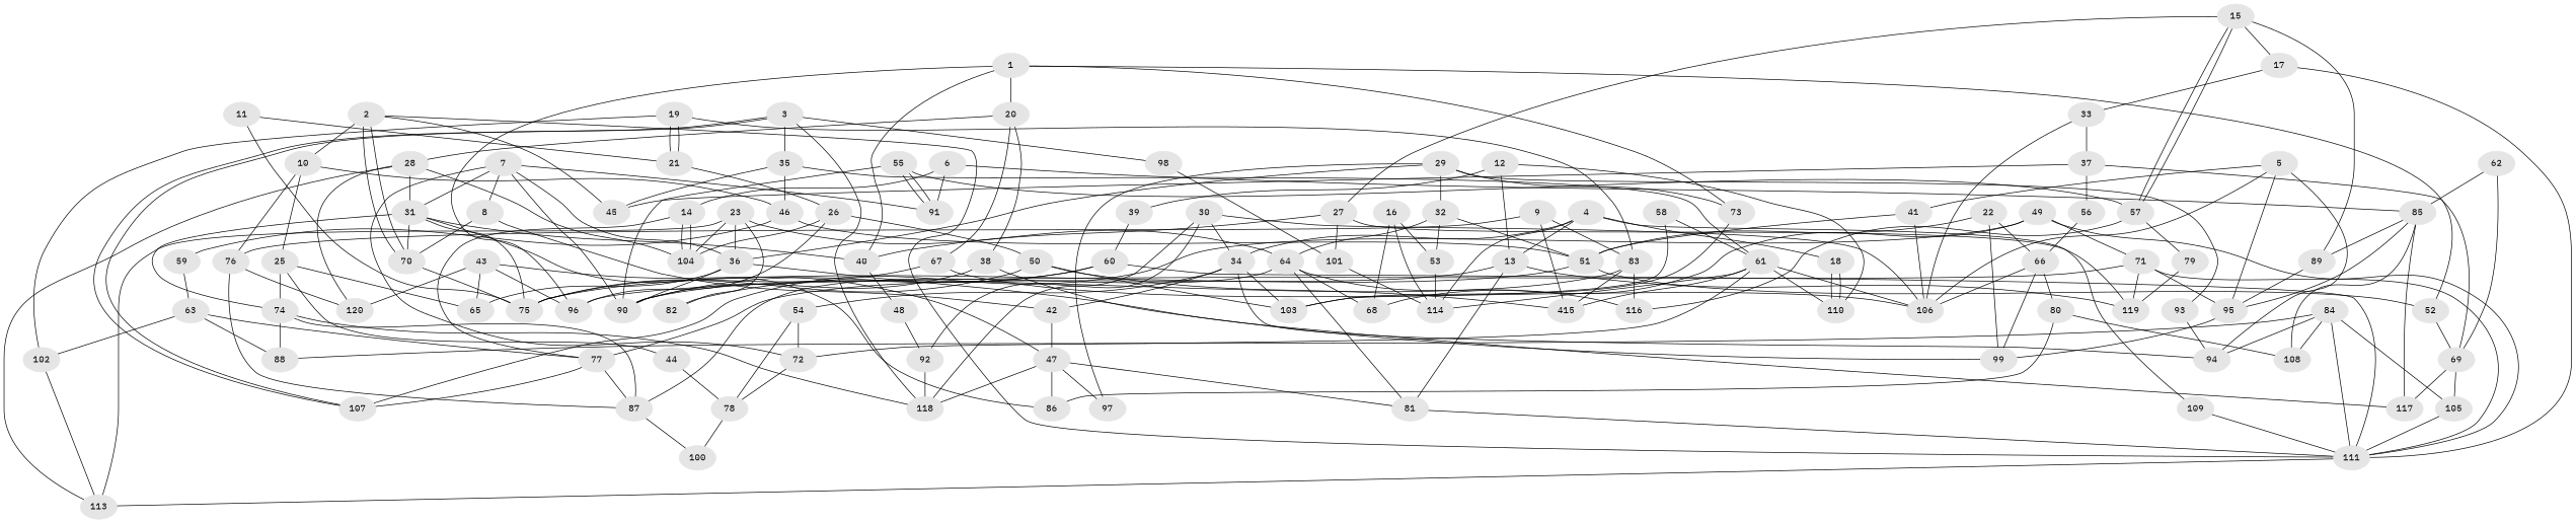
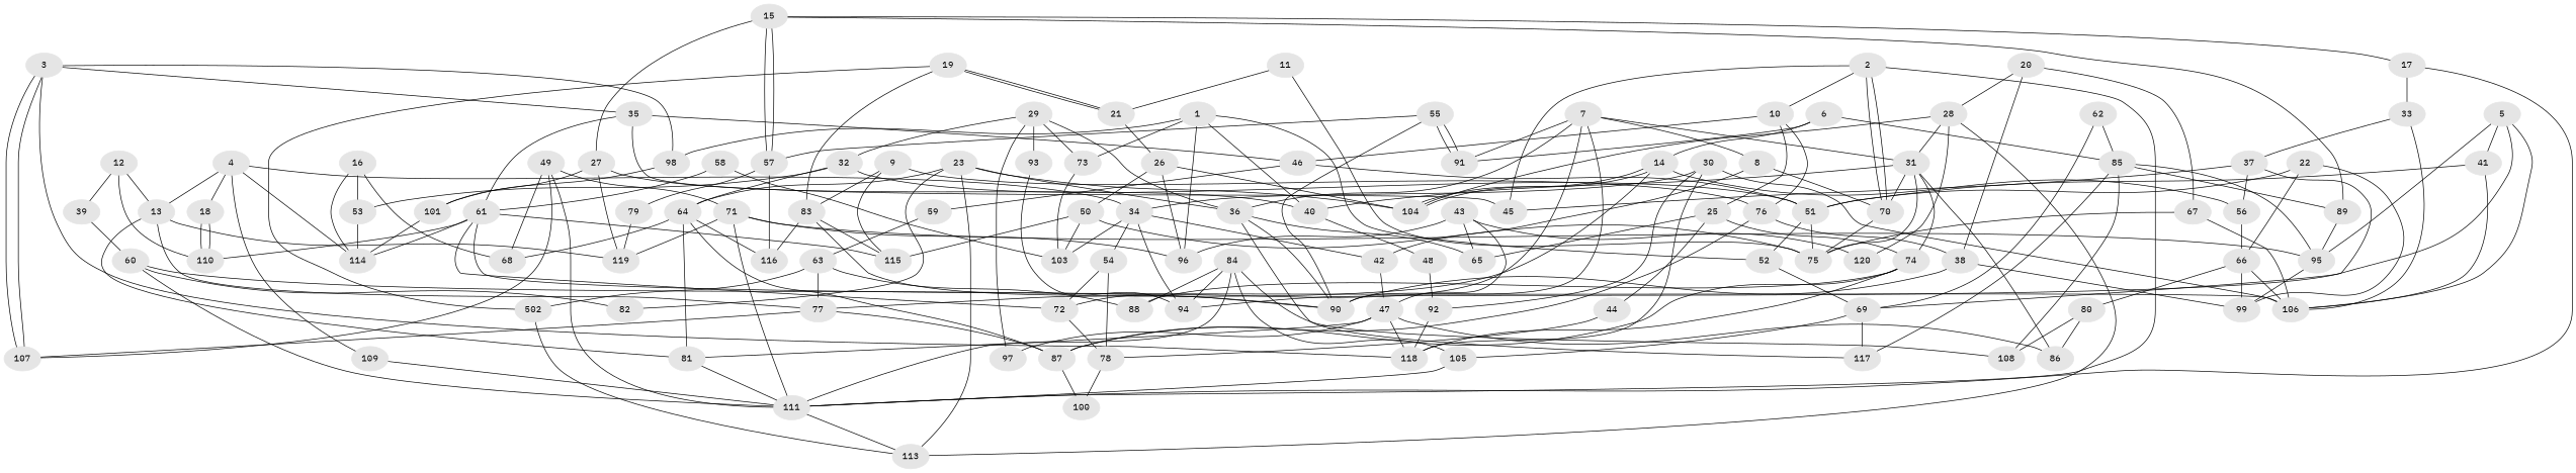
  graph {
    fontname="IBM Plex Mono"
    node [color=gray90 fontname="IBM Plex Mono" style=filled]
    edge [fontname="IBM Plex Mono"]
    1
    20
    40
    52
    73
    96
    28
    38
    67
    48
    69
    103
    2
    10
    45
    70
    111
    76
    25
    46
    75
    113
    3
    35
    98
    107
    118
    61
    101
    4
    13
    18
    34
    109
    114
    77
    81
    119
    110
    94
    42
    54
    5
    41
    95
    106
    51
    99
    6
    14
    85
    91
    56
    104
    89
    117
    108
    7
    8
    31
    36
    72
    90
    74
    86
    65
    78
    47
    9
    83
-   115 [label=415]
+   115
    120
    87
    116
    44
    59
    11
    21
    26
    12
    39
    60
    66
    15
    17
    27
    57
    33
    79
    16
    53
    68
    37
    19
-   102
+   102 [label=502]
    50
    22
    80
    23
    64
    82
    88
    29
    32
    93
    97
    30
    92
    105
    43
    100
    63
    49
    71
    55
    58
    62
    84
-   1 -- 20
+   1 -- 98
    1 -- 40
    1 -- 52
    1 -- 73
    1 -- 96
    20 -- 28
    20 -- 38
    20 -- 67
    40 -- 48
    52 -- 69
    73 -- 103
    28 -- 113
    28 -- 104
    28 -- 31
    28 -- 120
    38 -- 99
    38 -- 90
    67 -- 75
    67 -- 106
    48 -- 92
    69 -- 117
    69 -- 105
    2 -- 10
    2 -- 45
    2 -- 70
    2 -- 70
    2 -- 111
    10 -- 76
    10 -- 25
    10 -- 46
    70 -- 75
    111 -- 113
-   76 -- 120
+   76 -- 38
    76 -- 87
    25 -- 74
    25 -- 65
    25 -- 44
    46 -- 51
    46 -- 59
    3 -- 35
    3 -- 98
    3 -- 107
    3 -- 107
    3 -- 118
    35 -- 45
    35 -- 46
    35 -- 61
    98 -- 101
    61 -- 114
    61 -- 110
    61 -- 106
    61 -- 72
    61 -- 115
    101 -- 114
    4 -- 13
    4 -- 18
    4 -- 34
    4 -- 109
    4 -- 114
    13 -- 77
    13 -- 81
    13 -- 119
    18 -- 110
    18 -- 110
    34 -- 103
    34 -- 94
    34 -- 42
    34 -- 54
    109 -- 111
    77 -- 107
    77 -- 87
    81 -- 111
    42 -- 47
    54 -- 72
    54 -- 78
    5 -- 94
    5 -- 41
    5 -- 95
    5 -- 106
    41 -- 106
    41 -- 51
    95 -- 99
    51 -- 52
    51 -- 75
    6 -- 14
    6 -- 85
    6 -- 91
    14 -- 77
+   14 -- 56
    14 -- 104
    14 -- 104
    85 -- 95
    85 -- 89
    85 -- 117
    85 -- 108
    56 -- 66
    89 -- 95
    7 -- 91
    7 -- 8
    7 -- 31
    7 -- 36
    7 -- 72
    7 -- 90
    8 -- 70
    8 -- 42
    31 -- 40
    31 -- 70
    31 -- 75
    31 -- 74
    31 -- 86
    36 -- 117
    36 -- 90
    36 -- 65
    72 -- 78
    74 -- 118
    74 -- 87
    74 -- 88
    78 -- 100
    47 -- 118
    47 -- 81
    47 -- 86
    47 -- 97
    9 -- 76
    9 -- 83
    9 -- 115
    83 -- 90
    83 -- 115
    83 -- 116
    87 -- 100
    44 -- 78
    59 -- 63
    11 -- 75
    11 -- 21
    21 -- 26
    26 -- 96
    26 -- 104
    26 -- 50
    12 -- 13
    12 -- 110
    12 -- 39
    39 -- 60
    60 -- 111
    60 -- 90
    60 -- 82
    66 -- 106
    66 -- 99
    66 -- 80
    15 -- 89
    15 -- 17
    15 -- 27
    15 -- 57
    15 -- 57
    17 -- 111
    17 -- 33
    27 -- 40
    27 -- 101
    27 -- 119
    57 -- 116
    57 -- 79
    33 -- 106
    33 -- 37
    79 -- 119
    16 -- 114
    16 -- 53
    16 -- 68
    53 -- 114
    37 -- 69
    37 -- 45
    37 -- 56
    19 -- 83
    19 -- 21
    19 -- 21
    19 -- 102
    102 -- 113
    50 -- 103
    50 -- 75
    50 -- 115
    22 -- 51
    22 -- 99
    22 -- 66
    80 -- 108
    80 -- 86
    23 -- 113
    23 -- 104
    23 -- 36
    23 -- 64
    23 -- 82
    64 -- 81
    64 -- 87
    64 -- 116
    64 -- 68
    29 -- 73
    29 -- 36
    29 -- 32
    29 -- 93
    29 -- 97
    32 -- 51
    32 -- 53
    32 -- 64
    93 -- 94
    30 -- 118
    30 -- 34
    30 -- 106
    30 -- 92
    92 -- 118
    105 -- 111
    43 -- 96
    43 -- 65
    43 -- 47
    43 -- 120
    63 -- 77
    63 -- 102
    63 -- 88
    49 -- 111
    49 -- 107
    49 -- 68
    49 -- 71
    71 -- 96
    71 -- 111
    71 -- 119
    71 -- 95
    55 -- 91
    55 -- 91
    55 -- 90
    55 -- 57
    58 -- 103
    58 -- 61
    62 -- 69
    62 -- 85
    84 -- 111
    84 -- 94
    84 -- 108
    84 -- 88
    84 -- 105
  }
